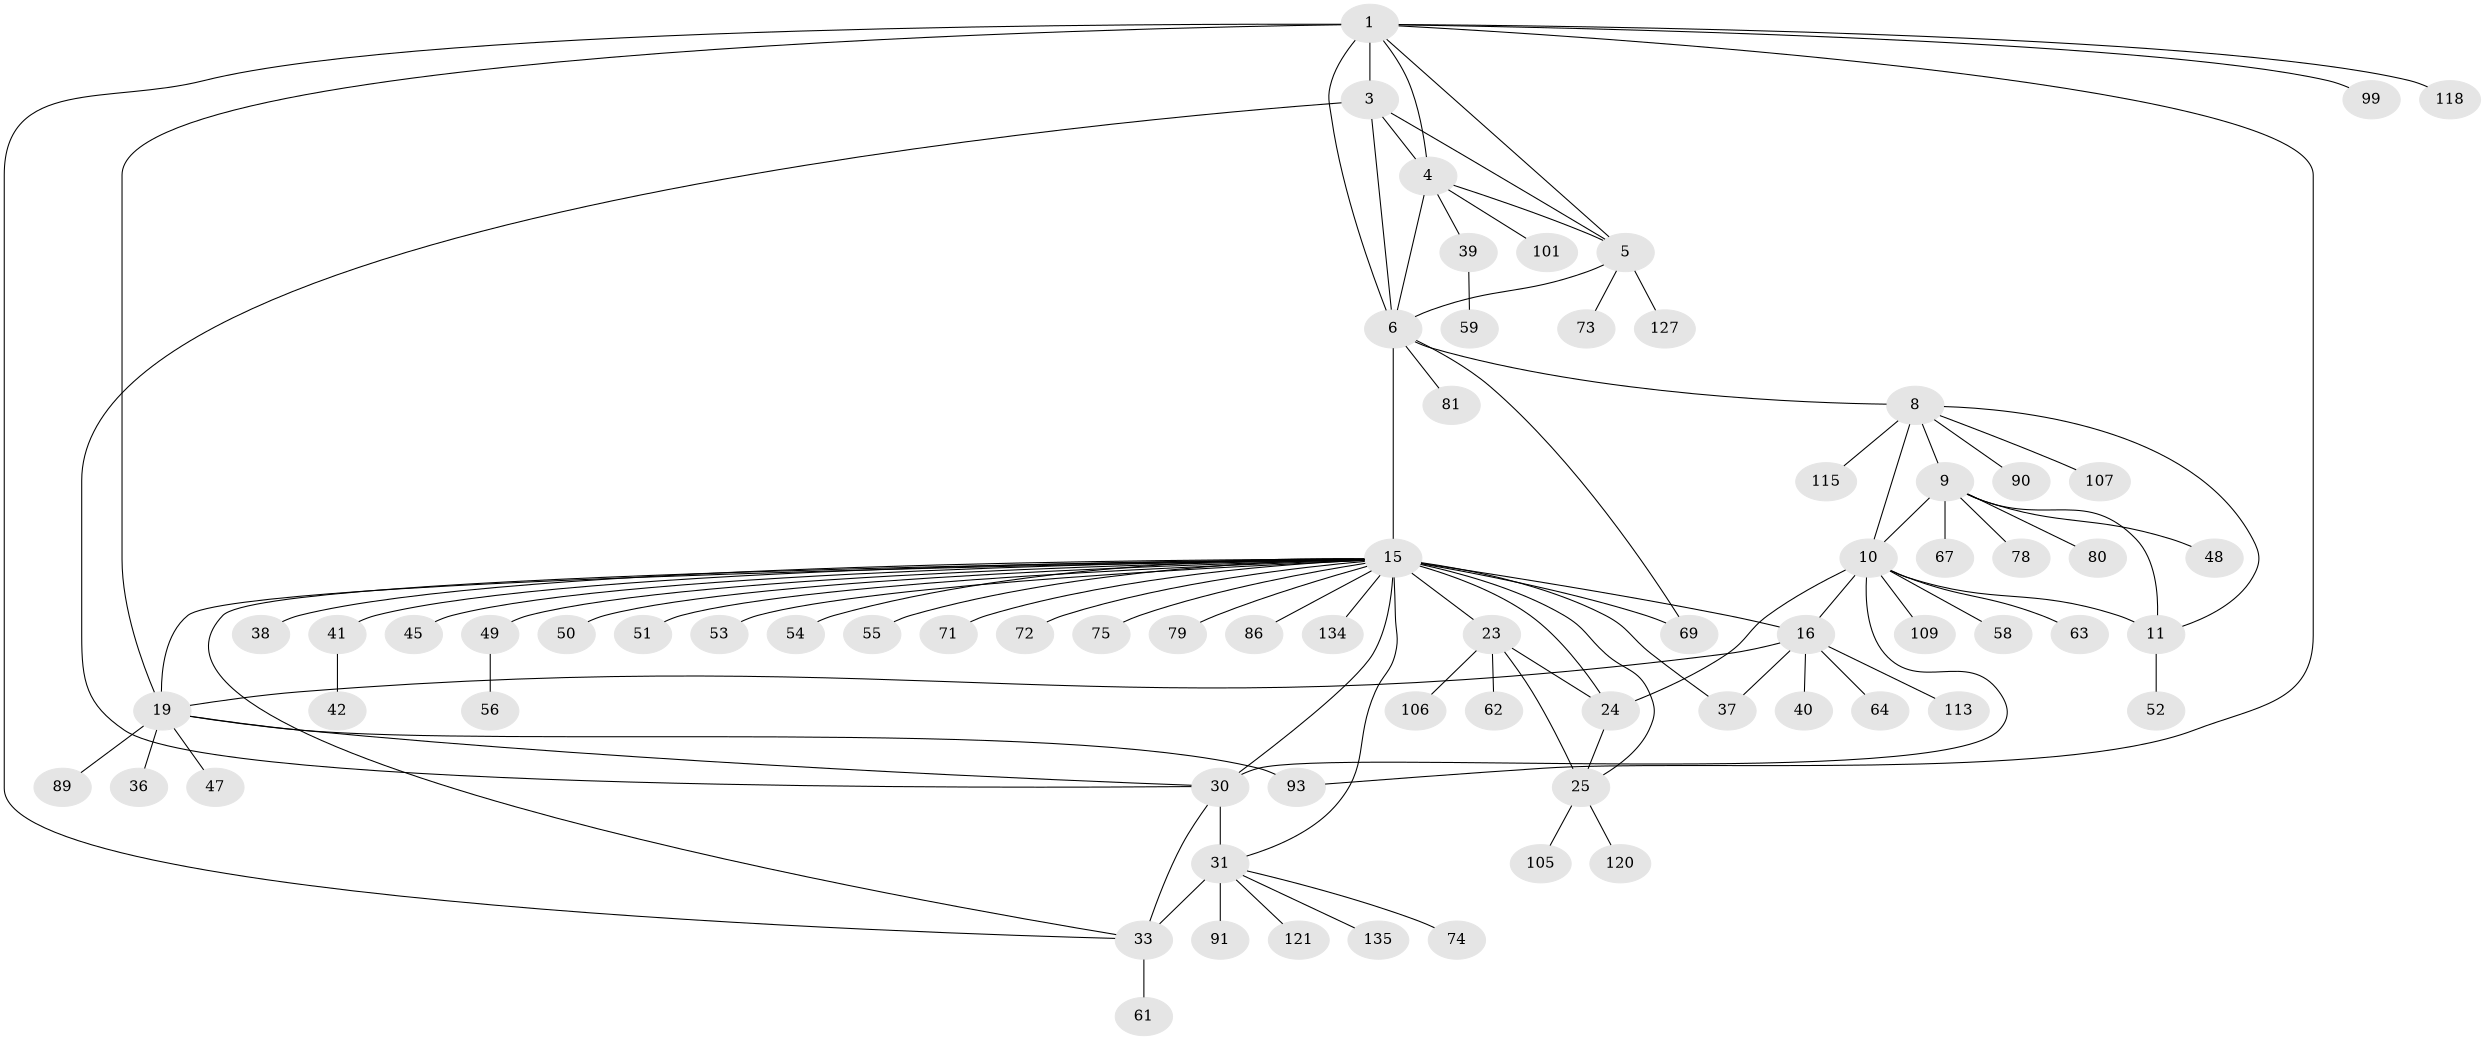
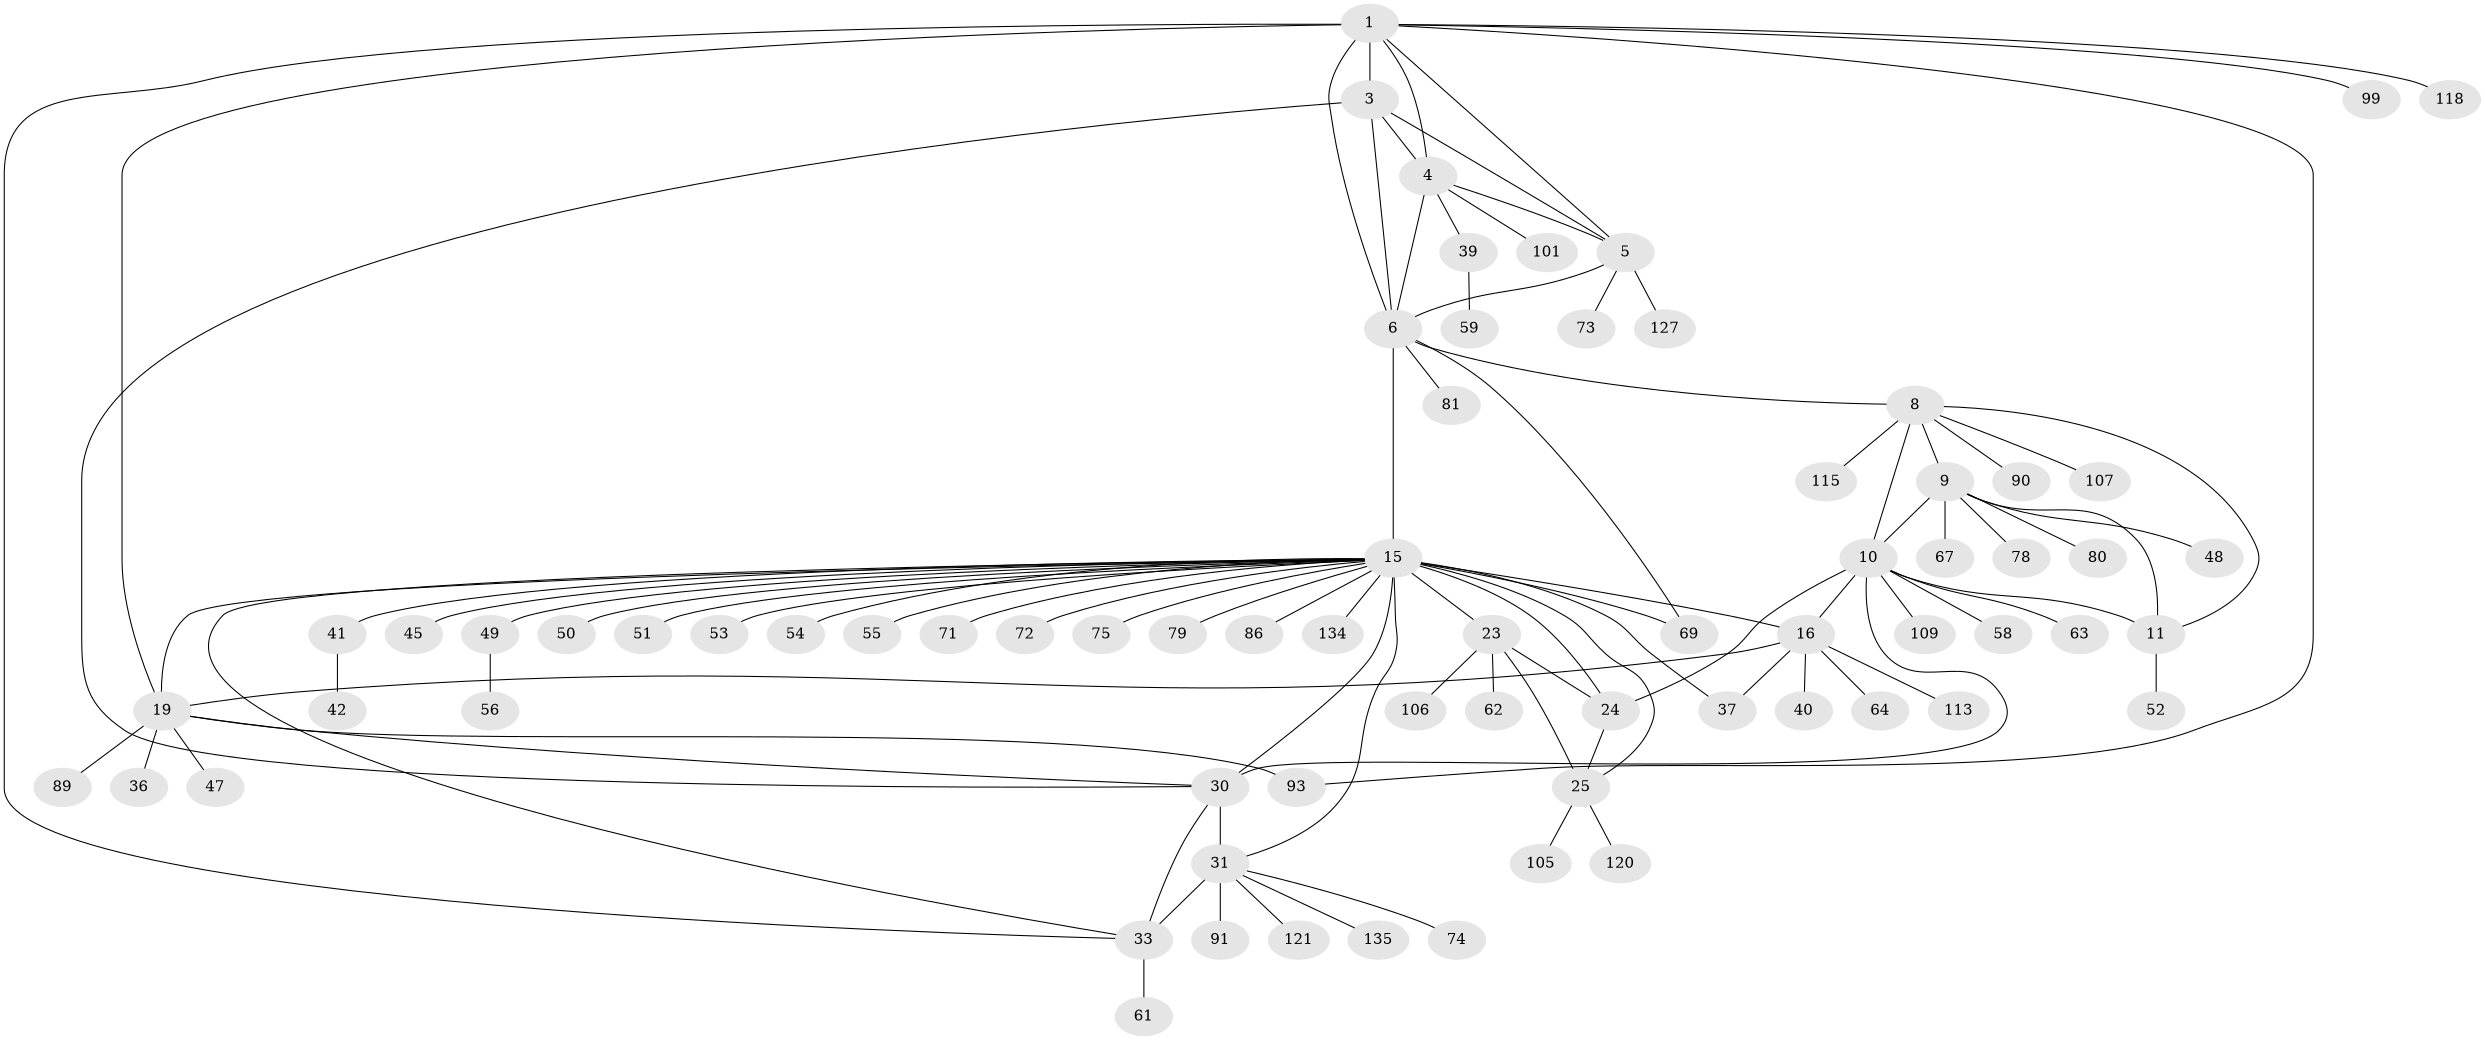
  graph {
    fontname="DejaVu Serif"
    node [color=gray90 fontname="DejaVu Serif" style=filled]
    edge [fontname="DejaVu Serif"]
    1 [super="+2"]
    3
    4
    5
    6 [super="+139+83+7"]
    19
    33
    93 [super="+124"]
    99
    118
    30 [super="+32+145+35"]
    39 [super="+43+126"]
    101
    73
    127
    8
    15 [super="+18+114+138+110+17"]
    69
    81
    36
    47
    89 [super="+132"]
    61
    31 [super="+34"]
    59
    9 [super="+76"]
    10 [super="+14+13"]
    11 [super="+119+95+12+68"]
    90
    107
    115
    16 [super="+21"]
    24 [super="+70"]
    23 [super="+27+28"]
    25
    37
-   38
    41
    45
    49 [super="+130"]
    50
    51 [super="+97"]
    53
    54
    55
    71
    72
    75 [super="+108+88"]
    79
    86
    134
    48
    67 [super="+87"]
    78
    80
    58
    63
    109
    52
    40
    64
    113
    62
    106 [super="+111"]
    105
    120
    74
    91
    121
    135
    42
    56
    1 -- 3 [weight=2]
    1 -- 4 [weight=2]
    1 -- 5 [weight=2]
    1 -- 6 [weight=4]
    1 -- 19
    1 -- 33
    1 -- 93
    1 -- 99
    1 -- 118
    3 -- 4
    3 -- 5
    3 -- 6 [weight=2]
    3 -- 30
    4 -- 5
    4 -- 6 [weight=2]
    4 -- 39
    4 -- 101
    5 -- 6 [weight=2]
    5 -- 73
    5 -- 127
    6 -- 8
    6 -- 15 [weight=2]
    6 -- 69
    6 -- 81
    19 -- 93
    19 -- 30
    19 -- 36
    19 -- 47
    19 -- 89
    33 -- 61
    30 -- 33 [weight=3]
    30 -- 31 [weight=6]
    39 -- 59
    8 -- 9
    8 -- 10 [weight=3]
    8 -- 11 [weight=2]
    8 -- 90
    8 -- 107
    8 -- 115
    15 -- 19 [weight=4]
    15 -- 33
    15 -- 30 [weight=4]
    15 -- 69
    15 -- 31 [weight=2]
    15 -- 16 [weight=8]
    15 -- 24 [weight=2]
    15 -- 23 [weight=6]
    15 -- 25 [weight=2]
    15 -- 37
-   15 -- 38
    15 -- 41
    15 -- 45
    15 -- 49
    15 -- 50
    15 -- 51
    15 -- 53
    15 -- 54
    15 -- 55
    15 -- 71
    15 -- 72
    15 -- 75
    15 -- 79
    15 -- 86
    15 -- 134
    31 -- 33 [weight=2]
    31 -- 74
    31 -- 91
    31 -- 121
    31 -- 135
    9 -- 10 [weight=3]
    9 -- 11 [weight=2]
    9 -- 48
    9 -- 67
    9 -- 78
    9 -- 80
    10 -- 30
    10 -- 11 [weight=6]
    10 -- 16
    10 -- 24
    10 -- 58
    10 -- 63
    10 -- 109
    11 -- 52
    16 -- 19 [weight=2]
    16 -- 37
    16 -- 40
    16 -- 64
    16 -- 113
    24 -- 25
    23 -- 24 [weight=3]
    23 -- 25 [weight=3]
    23 -- 62
    23 -- 106
    25 -- 105
    25 -- 120
    41 -- 42
    49 -- 56
  }
